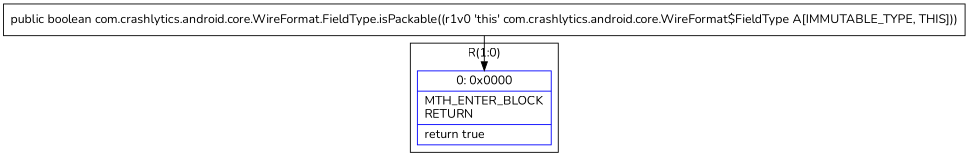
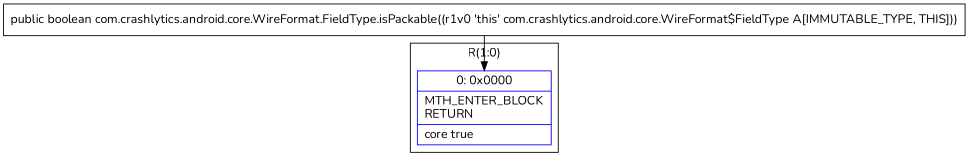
  digraph {
    fontname=Nunito
    node [shape=record fontname=Nunito]
-   n1 [color=blue label="{0\:\ 0x0000|MTH_ENTER_BLOCK\lRETURN\l|return true\l}"]
+   n1 [color=blue label="{0\:\ 0x0000|MTH_ENTER_BLOCK\lRETURN\l|core true\l}"]
    n2 [label="{public boolean com.crashlytics.android.core.WireFormat.FieldType.isPackable((r1v0 'this' com.crashlytics.android.core.WireFormat$FieldType A[IMMUTABLE_TYPE, THIS])) }"]
    subgraph cluster_1 {
      label="R(1:0)"
      n1
    }
    n2 -> n1 [fontname=Nunito]
  }
